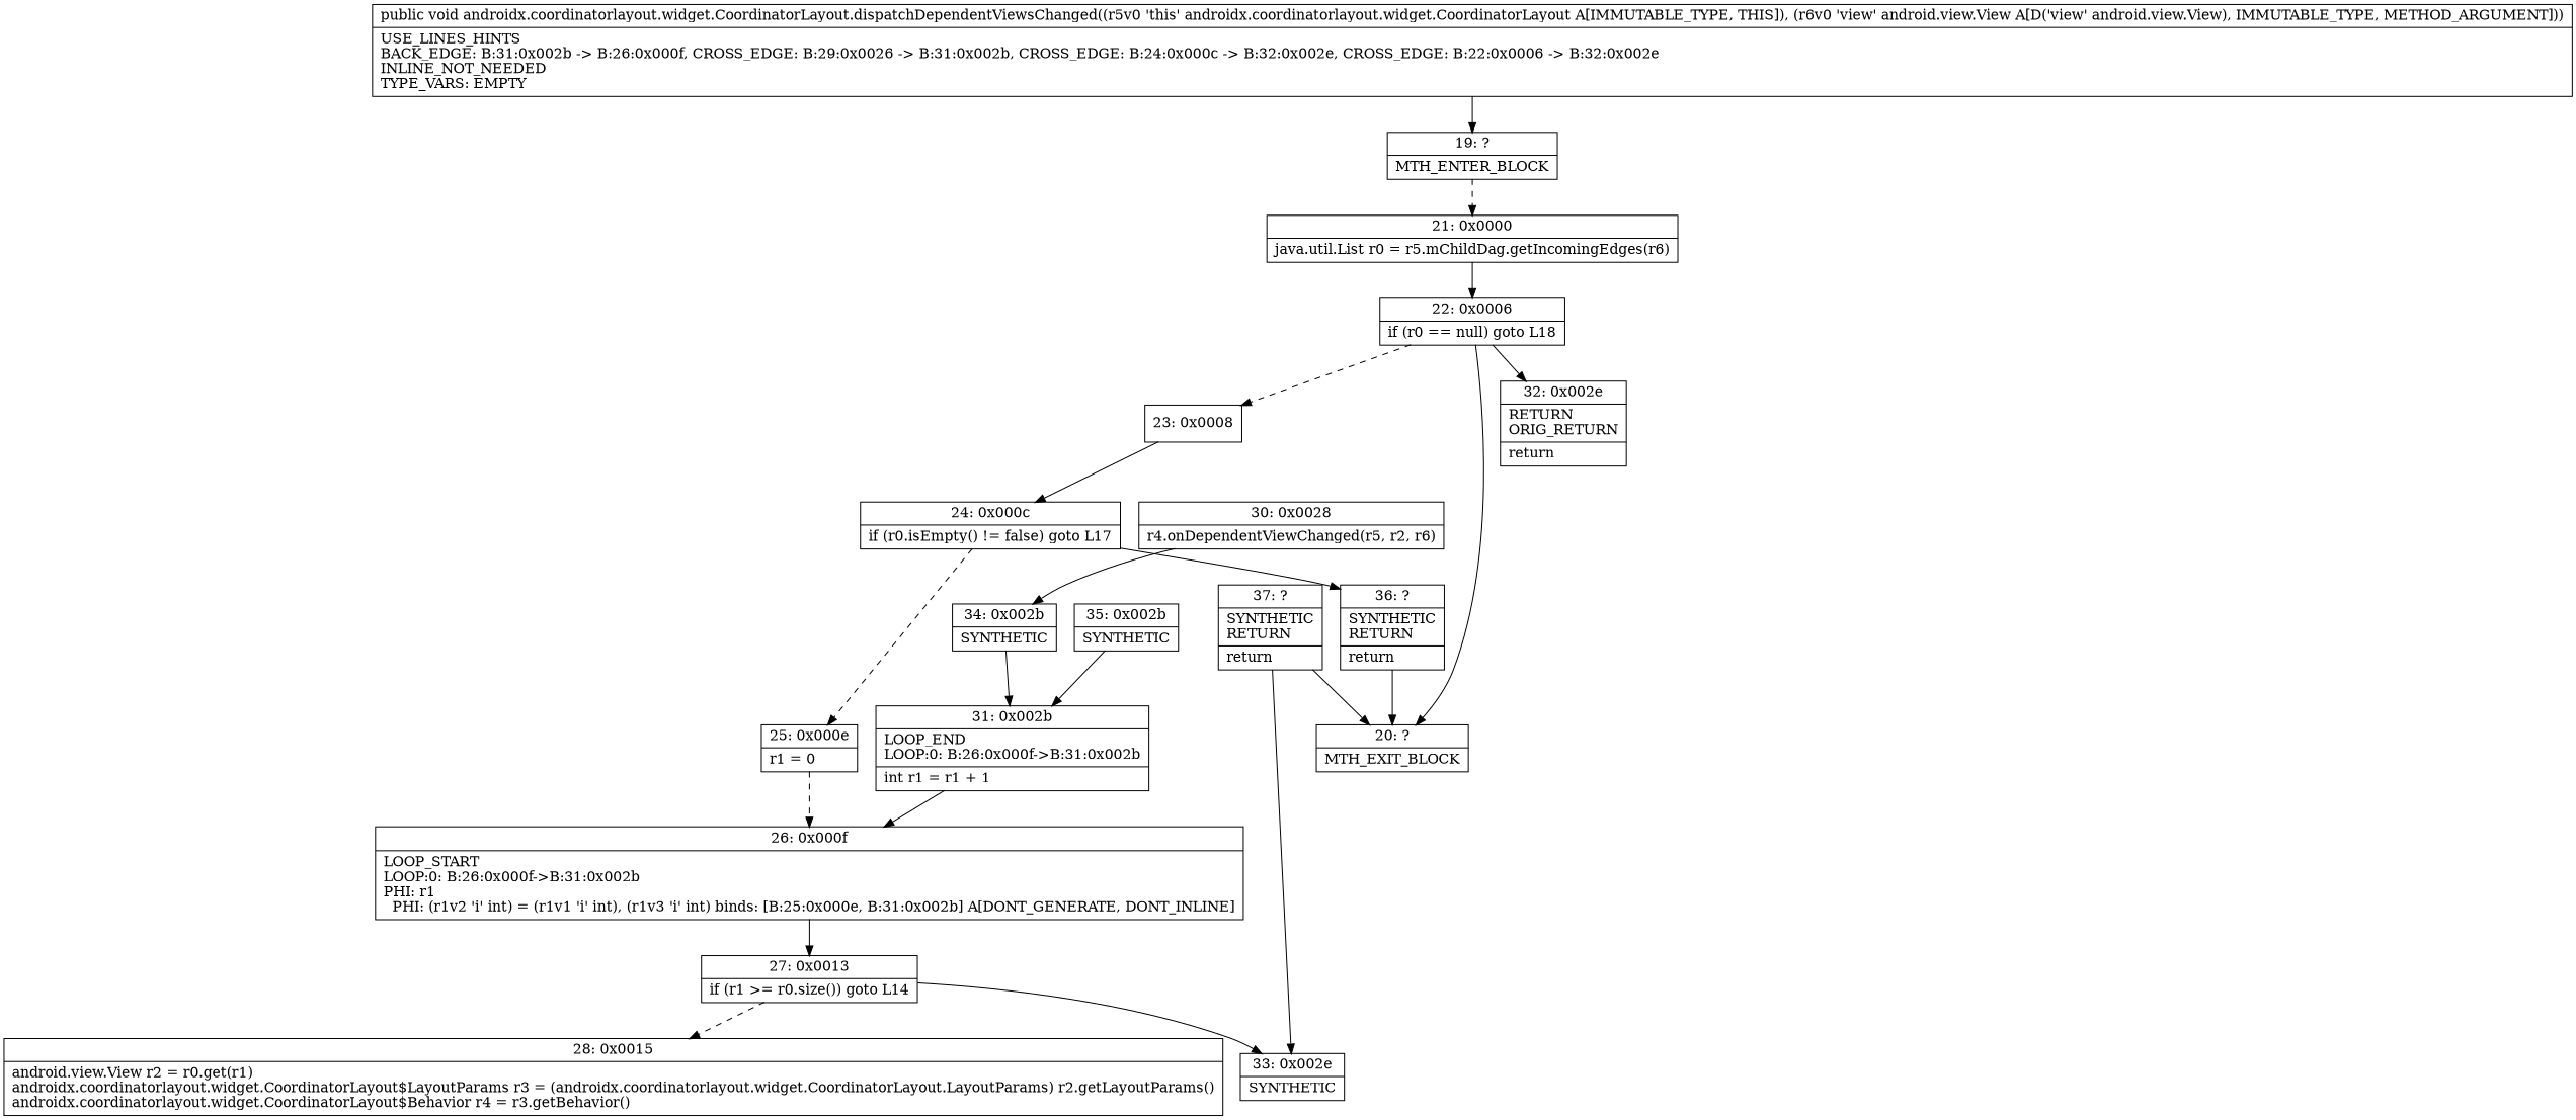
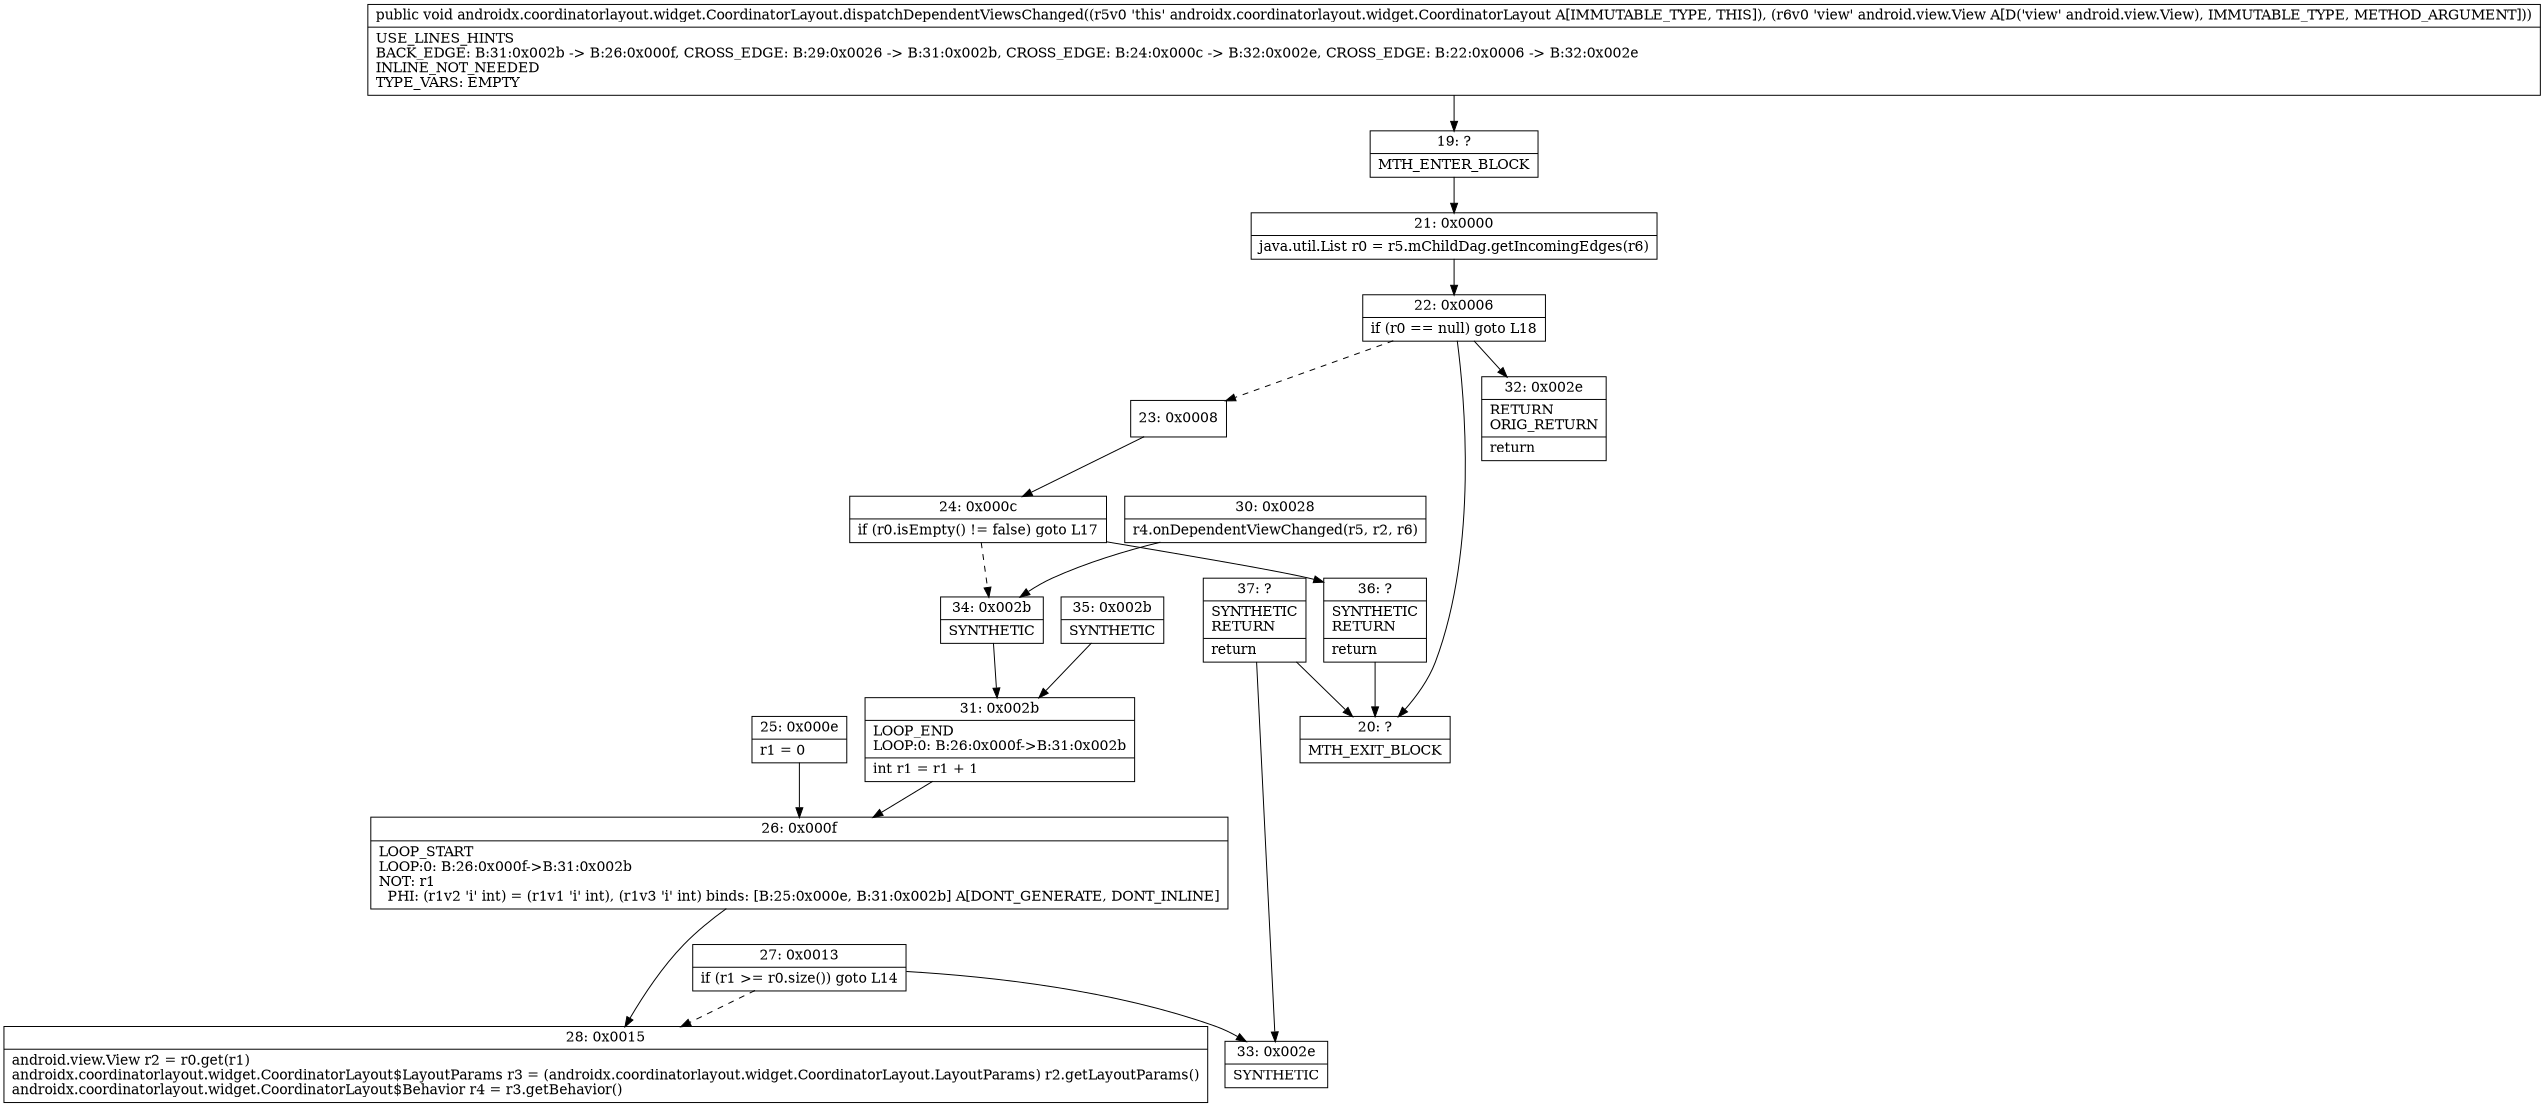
  digraph {
    node [shape=record]
    n1 [label="{19\:\ ?|MTH_ENTER_BLOCK\l}"]
    n2 [label="{21\:\ 0x0000|java.util.List r0 = r5.mChildDag.getIncomingEdges(r6)\l}"]
    n3 [label="{22\:\ 0x0006|if (r0 == null) goto L18\l}"]
    n4 [label="{23\:\ 0x0008}"]
    n5 [label="{32\:\ 0x002e|RETURN\lORIG_RETURN\l|return\l}"]
    n6 [label="{20\:\ ?|MTH_EXIT_BLOCK\l}"]
    n7 [label="{24\:\ 0x000c|if (r0.isEmpty() != false) goto L17\l}"]
    n8 [label="{25\:\ 0x000e|r1 = 0\l}"]
    n9 [label="{36\:\ ?|SYNTHETIC\lRETURN\l|return\l}"]
-   n10 [label="{26\:\ 0x000f|LOOP_START\lLOOP:0: B:26:0x000f\-\>B:31:0x002b\lPHI: r1 \l  PHI: (r1v2 'i' int) = (r1v1 'i' int), (r1v3 'i' int) binds: [B:25:0x000e, B:31:0x002b] A[DONT_GENERATE, DONT_INLINE]\l}"]
+   n10 [label="{26\:\ 0x000f|LOOP_START\lLOOP:0: B:26:0x000f\-\>B:31:0x002b\lNOT: r1 \l  PHI: (r1v2 'i' int) = (r1v1 'i' int), (r1v3 'i' int) binds: [B:25:0x000e, B:31:0x002b] A[DONT_GENERATE, DONT_INLINE]\l}"]
    n11 [label="{27\:\ 0x0013|if (r1 \>= r0.size()) goto L14\l}"]
    n12 [label="{28\:\ 0x0015|android.view.View r2 = r0.get(r1)\landroidx.coordinatorlayout.widget.CoordinatorLayout$LayoutParams r3 = (androidx.coordinatorlayout.widget.CoordinatorLayout.LayoutParams) r2.getLayoutParams()\landroidx.coordinatorlayout.widget.CoordinatorLayout$Behavior r4 = r3.getBehavior()\l}"]
    n13 [label="{33\:\ 0x002e|SYNTHETIC\l}"]
    n14 [label="{30\:\ 0x0028|r4.onDependentViewChanged(r5, r2, r6)\l}"]
    n15 [label="{34\:\ 0x002b|SYNTHETIC\l}"]
    n16 [label="{35\:\ 0x002b|SYNTHETIC\l}"]
    n17 [label="{31\:\ 0x002b|LOOP_END\lLOOP:0: B:26:0x000f\-\>B:31:0x002b\l|int r1 = r1 + 1\l}"]
    n18 [label="{37\:\ ?|SYNTHETIC\lRETURN\l|return\l}"]
    n19 [label="{public void androidx.coordinatorlayout.widget.CoordinatorLayout.dispatchDependentViewsChanged((r5v0 'this' androidx.coordinatorlayout.widget.CoordinatorLayout A[IMMUTABLE_TYPE, THIS]), (r6v0 'view' android.view.View A[D('view' android.view.View), IMMUTABLE_TYPE, METHOD_ARGUMENT]))  | USE_LINES_HINTS\lBACK_EDGE: B:31:0x002b \-\> B:26:0x000f, CROSS_EDGE: B:29:0x0026 \-\> B:31:0x002b, CROSS_EDGE: B:24:0x000c \-\> B:32:0x002e, CROSS_EDGE: B:22:0x0006 \-\> B:32:0x002e\lINLINE_NOT_NEEDED\lTYPE_VARS: EMPTY\l}"]
-   n1 -> n2 [style=dashed]
+   n1 -> n2
    n2 -> n3
    n3 -> n4 [style=dashed]
    n3 -> n5
    n3 -> n6
    n4 -> n7
-   n7 -> n8 [style=dashed]
+   n7 -> n15 [style=dashed]
    n7 -> n9
-   n8 -> n10 [style=dashed]
+   n8 -> n10
    n9 -> n6
-   n10 -> n11
+   n10 -> n12
    n11 -> n12 [style=dashed]
    n11 -> n13
    n14 -> n15
    n15 -> n17
    n16 -> n17
    n17 -> n10
    n18 -> n6
    n18 -> n13
    n19 -> n1
  }
